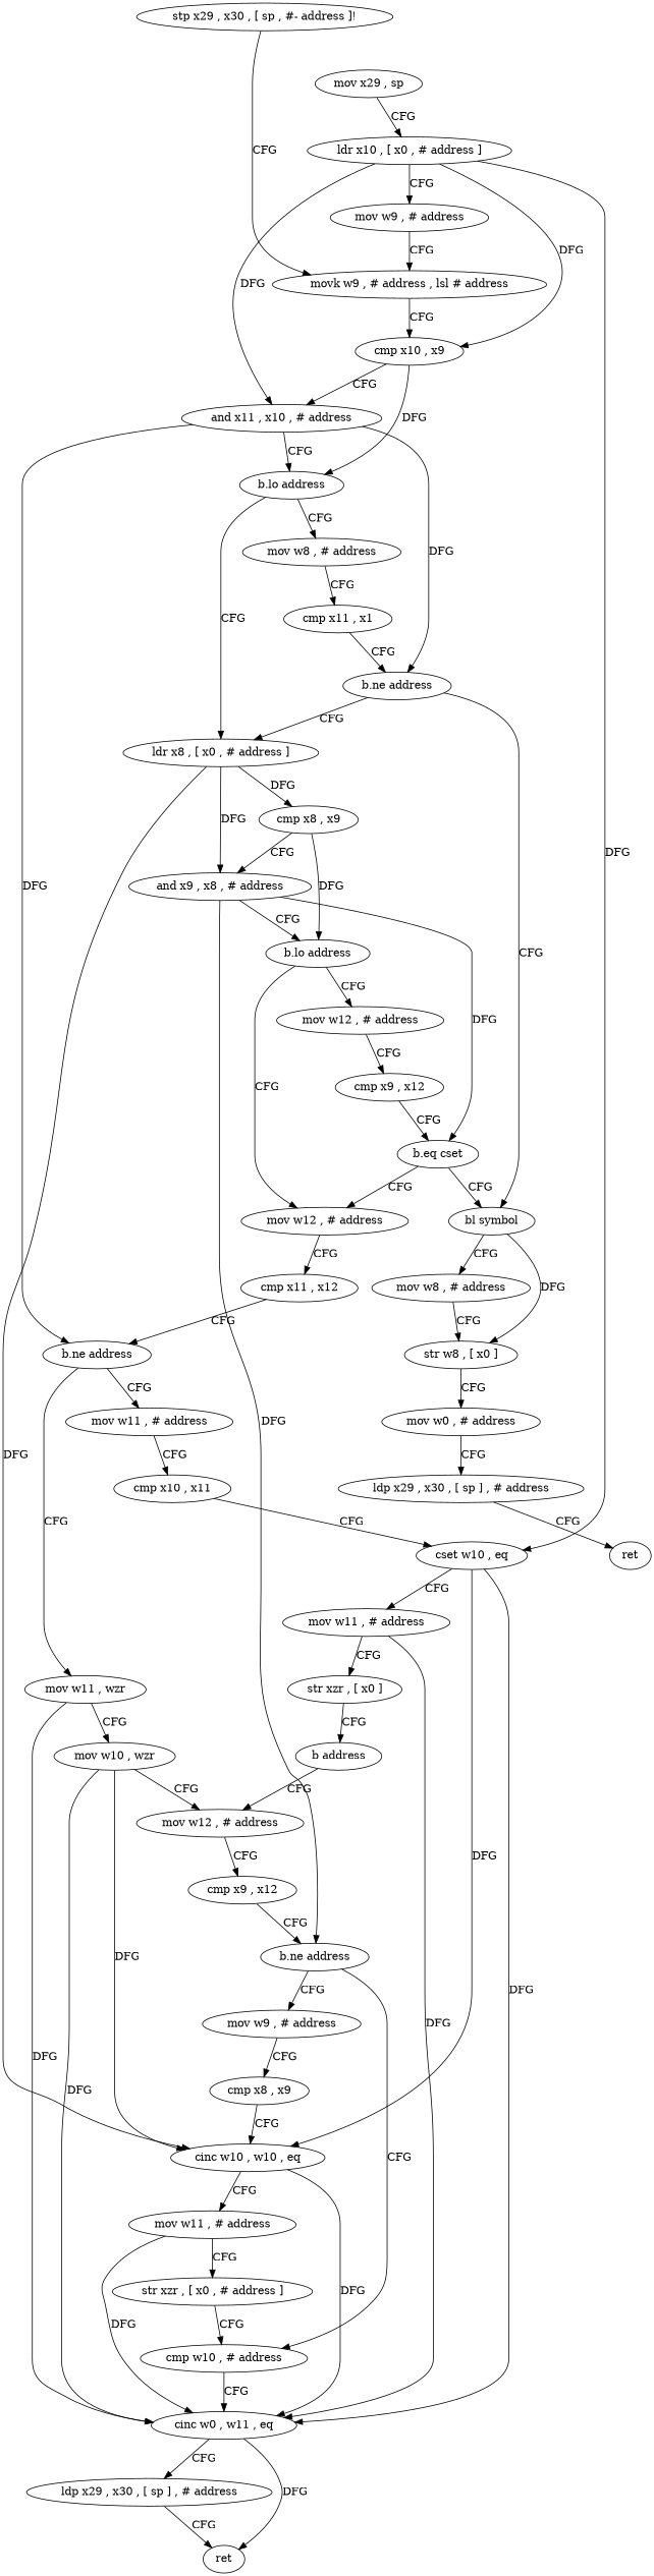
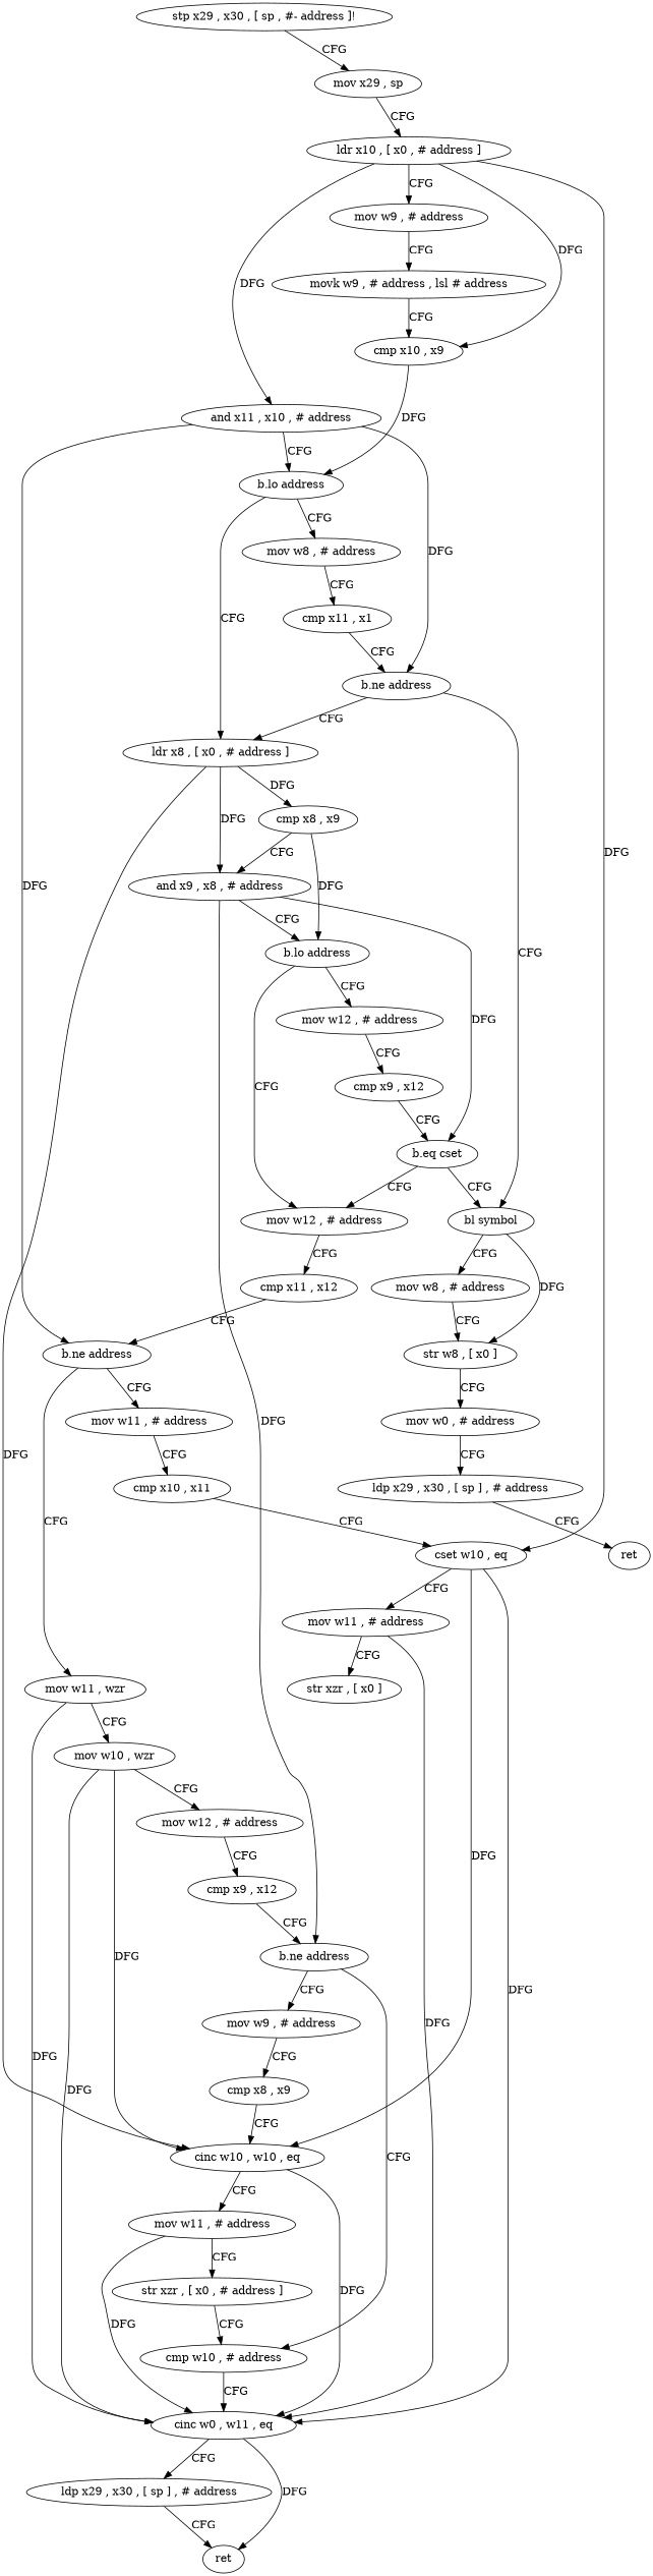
  digraph {
    n1 [label="stp x29 , x30 , [ sp , #- address ]!"]
    n2 [label="mov x29 , sp"]
    n3 [label="ldr x10 , [ x0 , # address ]"]
    n4 [label="mov w9 , # address"]
    n5 [label="cmp x10 , x9"]
    n6 [label="and x11 , x10 , # address"]
    n7 [label="cset w10 , eq"]
    n8 [label="movk w9 , # address , lsl # address"]
    n9 [label="b.lo address"]
    n10 [label="b.ne address"]
    n11 [label="b.ne address"]
    n12 [label="cinc w10 , w10 , eq"]
    n13 [label="cinc w0 , w11 , eq"]
    n14 [label="mov w11 , # address"]
    n15 [label="ldr x8 , [ x0 , # address ]"]
    n16 [label="mov w8 , # address"]
    n17 [label="bl symbol"]
    n18 [label="mov w11 , wzr"]
    n19 [label="mov w11 , # address"]
    n20 [label="cmp x8 , x9"]
    n21 [label="and x9 , x8 , # address"]
    n22 [label="cmp x11 , x1"]
    n23 [label="b.lo address"]
    n24 [label="b.eq cset"]
    n25 [label="b.ne address"]
    n26 [label="mov w11 , # address"]
    n27 [label="mov w12 , # address"]
    n28 [label="mov w12 , # address"]
    n29 [label="cmp w10 , # address"]
    n30 [label="mov w9 , # address"]
    n31 [label="cmp x11 , x12"]
    n32 [label="cmp x9 , x12"]
    n33 [label="mov w8 , # address"]
    n34 [label="str w8 , [ x0 ]"]
    n35 [label="mov w0 , # address"]
    n36 [label="mov w10 , wzr"]
    n37 [label="cmp x10 , x11"]
    n38 [label="mov w12 , # address"]
    n39 [label="ldp x29 , x30 , [ sp ] , # address"]
    n40 [label=ret]
    n41 [label="ldp x29 , x30 , [ sp ] , # address"]
    n42 [label=ret]
    n43 [label="cmp x9 , x12"]
    n44 [label="str xzr , [ x0 ]"]
-   n45 [label="b address"]
    n46 [label="cmp x8 , x9"]
    n47 [label="str xzr , [ x0 , # address ]"]
-   n1 -> n8 [label=CFG]
+   n1 -> n2 [label=CFG]
    n2 -> n3 [label=CFG]
    n3 -> n4 [label=CFG]
    n3 -> n5 [label=DFG]
    n3 -> n6 [label=DFG]
    n3 -> n7 [label=DFG]
    n4 -> n8 [label=CFG]
-   n5 -> n6 [label=CFG]
    n5 -> n9 [label=DFG]
    n6 -> n9 [label=CFG]
    n6 -> n10 [label=DFG]
    n6 -> n11 [label=DFG]
    n7 -> n12 [label=DFG]
    n7 -> n13 [label=DFG]
    n7 -> n14 [label=CFG]
    n8 -> n5 [label=CFG]
    n9 -> n15 [label=CFG]
    n9 -> n16 [label=CFG]
    n10 -> n15 [label=CFG]
    n10 -> n17 [label=CFG]
    n11 -> n18 [label=CFG]
    n11 -> n19 [label=CFG]
    n12 -> n13 [label=DFG]
    n12 -> n26 [label=CFG]
    n13 -> n39 [label=CFG]
    n13 -> n40 [label=DFG]
    n14 -> n13 [label=DFG]
    n14 -> n44 [label=CFG]
    n15 -> n12 [label=DFG]
    n15 -> n20 [label=DFG]
    n15 -> n21 [label=DFG]
    n16 -> n22 [label=CFG]
    n17 -> n33 [label=CFG]
    n17 -> n34 [label=DFG]
    n18 -> n13 [label=DFG]
    n18 -> n36 [label=CFG]
    n19 -> n37 [label=CFG]
    n20 -> n21 [label=CFG]
    n20 -> n23 [label=DFG]
    n21 -> n23 [label=CFG]
    n21 -> n24 [label=DFG]
    n21 -> n25 [label=DFG]
    n22 -> n10 [label=CFG]
    n23 -> n27 [label=CFG]
    n23 -> n28 [label=CFG]
    n24 -> n17 [label=CFG]
    n24 -> n27 [label=CFG]
    n25 -> n29 [label=CFG]
    n25 -> n30 [label=CFG]
    n26 -> n13 [label=DFG]
    n26 -> n47 [label=CFG]
    n27 -> n31 [label=CFG]
    n28 -> n32 [label=CFG]
    n29 -> n13 [label=CFG]
    n30 -> n46 [label=CFG]
    n31 -> n11 [label=CFG]
    n32 -> n24 [label=CFG]
    n33 -> n34 [label=CFG]
    n34 -> n35 [label=CFG]
    n35 -> n41 [label=CFG]
    n36 -> n12 [label=DFG]
    n36 -> n13 [label=DFG]
    n36 -> n38 [label=CFG]
    n37 -> n7 [label=CFG]
    n38 -> n43 [label=CFG]
    n39 -> n40 [label=CFG]
    n41 -> n42 [label=CFG]
    n43 -> n25 [label=CFG]
-   n44 -> n45 [label=CFG]
-   n45 -> n38 [label=CFG]
    n46 -> n12 [label=CFG]
    n47 -> n29 [label=CFG]
  }
